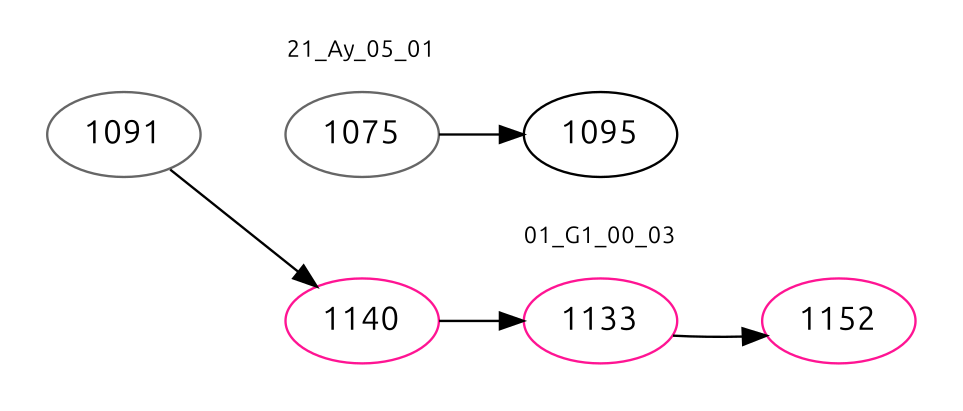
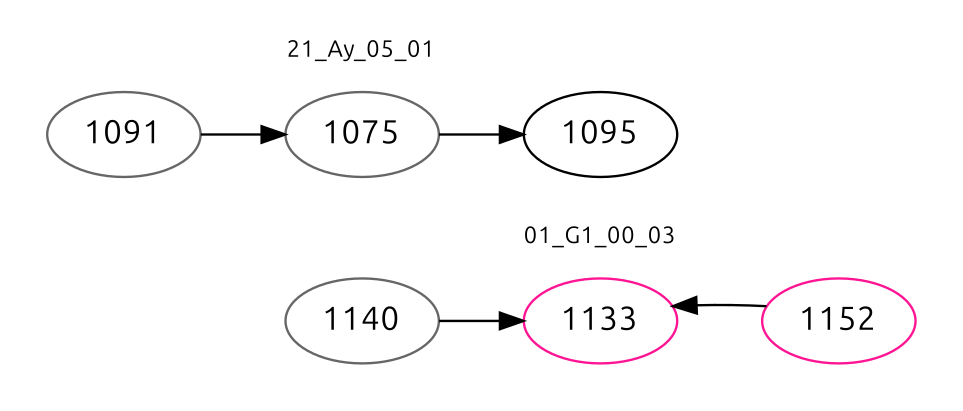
  digraph {
    fontname=Ubuntu
    rankdir=LR
    node [color=gray40 fontname=Ubuntu]
    edge [color=black fontname=Ubuntu]
    n1 [label=1091]
    n2 [label=1075]
    n3 [color=black label=1095]
-   n4 [color=deeppink label=1140]
+   n4 [label=1140]
    n5 [color=deeppink label=1133]
    n6 [color=deeppink label=1152]
    subgraph cluster_1 {
      color=white
      fontsize=10
      label="21_Ay_05_01"
      n1
      n2
      n3
    }
    subgraph cluster_2 {
      color=white
      fontsize=10
      label="01_G1_00_03"
      n4
      n5
      n6
    }
-   n1 -> n4
+   n1 -> n2
    n2 -> n3
    n4 -> n5
-   n5 -> n6
+   n6 -> n5
  }
